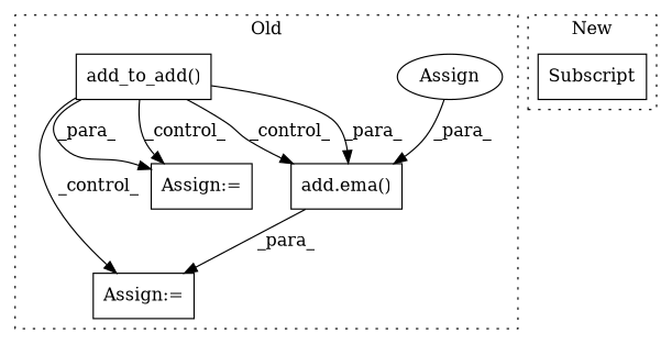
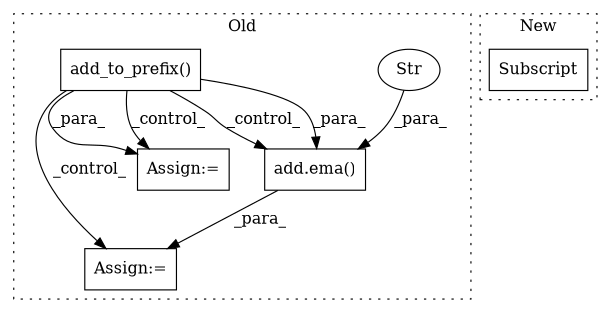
  digraph {
    node [a=75 l=3 shape=box]
    n1 [l="4,1" label="add.ema()" s="3972,4068"]
    n2 [a=68 label="Assign:=" s=3969]
-   n3 [a=66 l=10 label=Assign s=4052 shape=ellipse]
-   n4 [l="18,14" label="add_to_add()" s="3394,3422"]
+   n3 [a=66 l=10 label=Str s=4052 shape=ellipse]
+   n4 [l="18,14" label="add_to_prefix()" s="3394,3422"]
    n5 [a=68 label="Assign:=" s=3797]
    n6 [a=63 l="25,0" label=Subscript s="3442,0"]
    subgraph cluster_1 {
      label=Old
      style=dotted
      n1
      n2
      n3
      n4
      n5
    }
    subgraph cluster_2 {
      label=New
      style=dotted
      n6
    }
    n1 -> n2 [label=_para_]
    n3 -> n1 [label=_para_]
    n4 -> n1 [label=_para_]
    n4 -> n1 [label=_control_]
    n4 -> n2 [label=_control_]
    n4 -> n5 [label=_para_]
    n4 -> n5 [label=_control_]
  }
